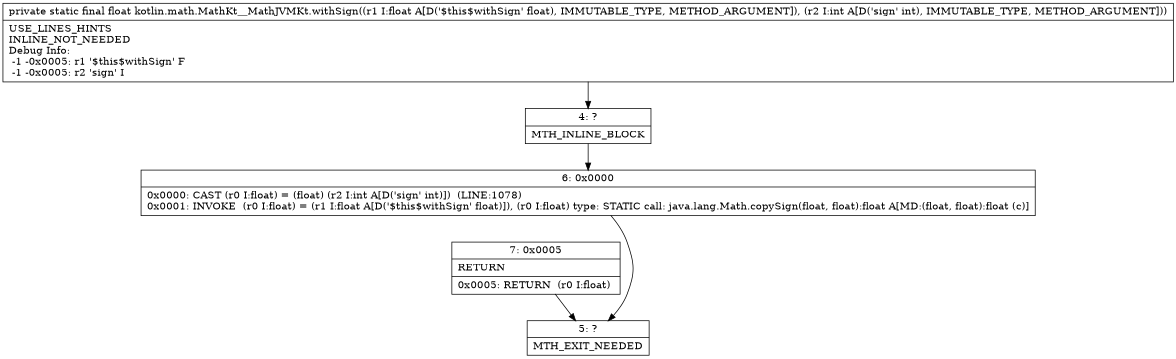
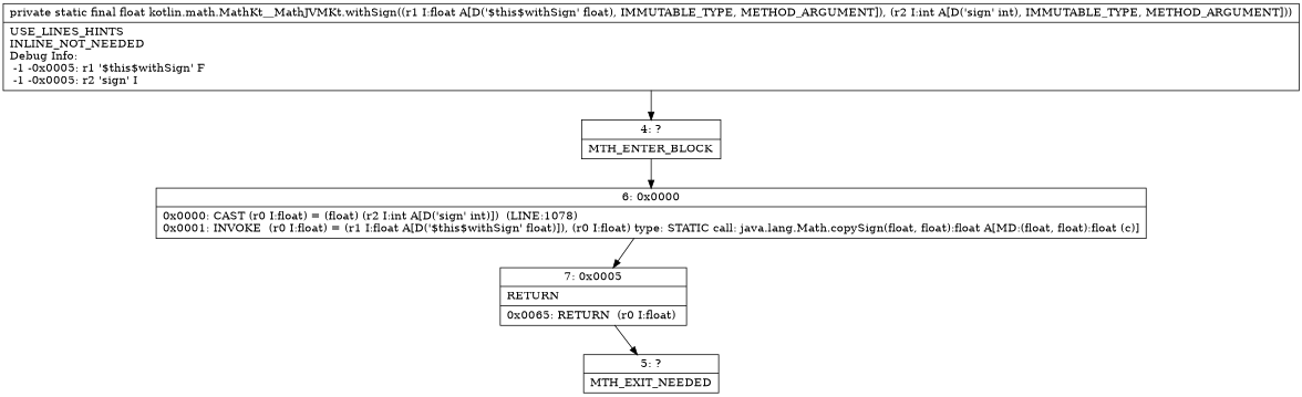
  digraph {
    node [shape=record]
-   n1 [label="{4\:\ ?|MTH_INLINE_BLOCK\l}"]
+   n1 [label="{4\:\ ?|MTH_ENTER_BLOCK\l}"]
    n2 [label="{6\:\ 0x0000|0x0000: CAST (r0 I:float) = (float) (r2 I:int A[D('sign' int)])  (LINE:1078)\l0x0001: INVOKE  (r0 I:float) = (r1 I:float A[D('$this$withSign' float)]), (r0 I:float) type: STATIC call: java.lang.Math.copySign(float, float):float A[MD:(float, float):float (c)]\l}"]
-   n3 [label="{7\:\ 0x0005|RETURN\l|0x0005: RETURN  (r0 I:float) \l}"]
+   n3 [label="{7\:\ 0x0005|RETURN\l|0x0065: RETURN  (r0 I:float) \l}"]
    n4 [label="{5\:\ ?|MTH_EXIT_NEEDED\l}"]
    n5 [label="{private static final float kotlin.math.MathKt__MathJVMKt.withSign((r1 I:float A[D('$this$withSign' float), IMMUTABLE_TYPE, METHOD_ARGUMENT]), (r2 I:int A[D('sign' int), IMMUTABLE_TYPE, METHOD_ARGUMENT]))  | USE_LINES_HINTS\lINLINE_NOT_NEEDED\lDebug Info:\l  \-1 \-0x0005: r1 '$this$withSign' F\l  \-1 \-0x0005: r2 'sign' I\l}"]
    n1 -> n2
-   n2 -> n4
+   n2 -> n3
    n3 -> n4
    n5 -> n1
  }
